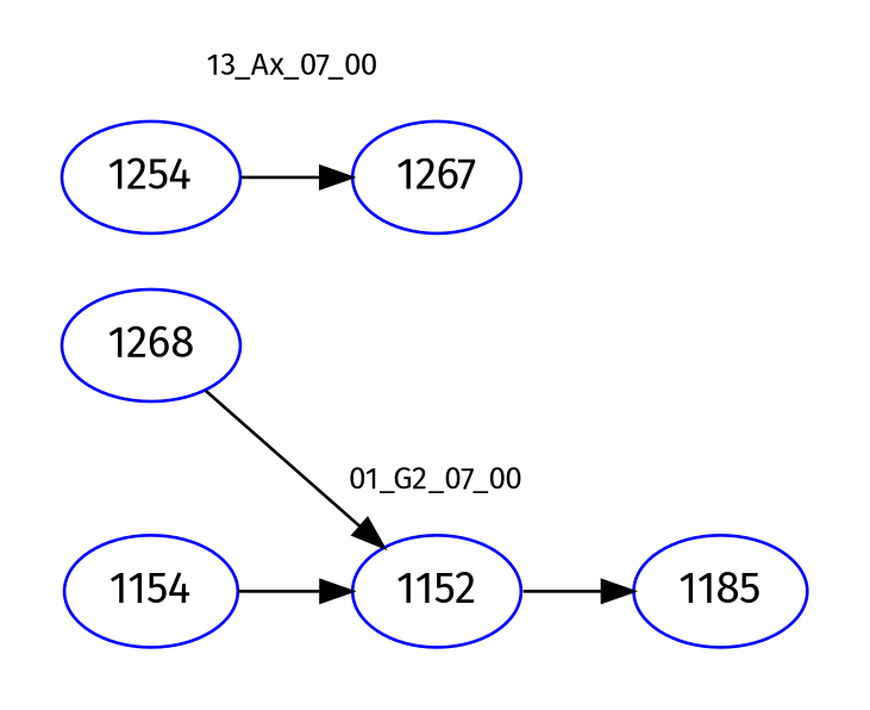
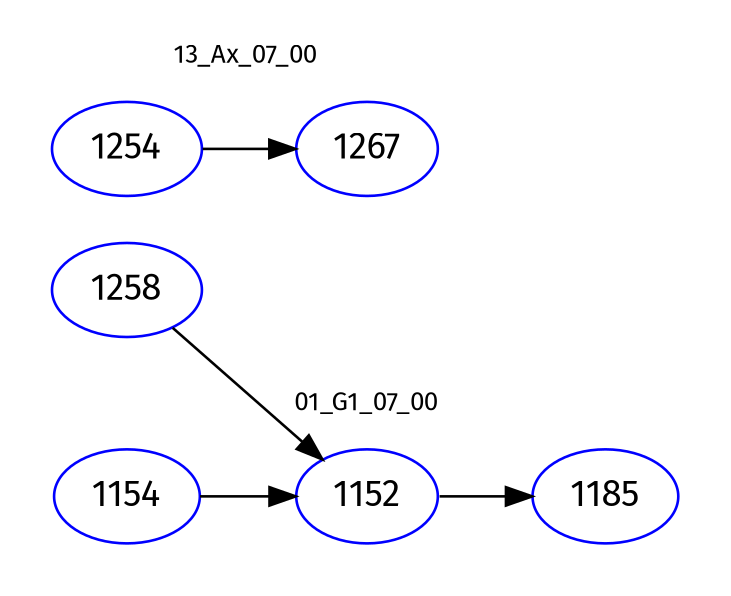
  digraph {
    fontname="Fira Sans"
    rankdir=LR
    node [color=blue fontname="Fira Sans"]
    edge [color=black fontname="Fira Sans"]
-   n1 [label=1268]
+   n1 [label=1258]
    n2 [label=1254]
    n3 [label=1267]
    n4 [label=1154]
    n5 [label=1152]
    n6 [label=1185]
    subgraph cluster_1 {
      color=white
      fontsize=10
      label="13_Ax_07_00"
      n1
      n2
      n3
    }
    subgraph cluster_2 {
      color=white
      fontsize=10
-     label="01_G2_07_00"
+     label="01_G1_07_00"
      n4
      n5
      n6
    }
    n1 -> n5
    n2 -> n3
    n4 -> n5
    n5 -> n6
  }
